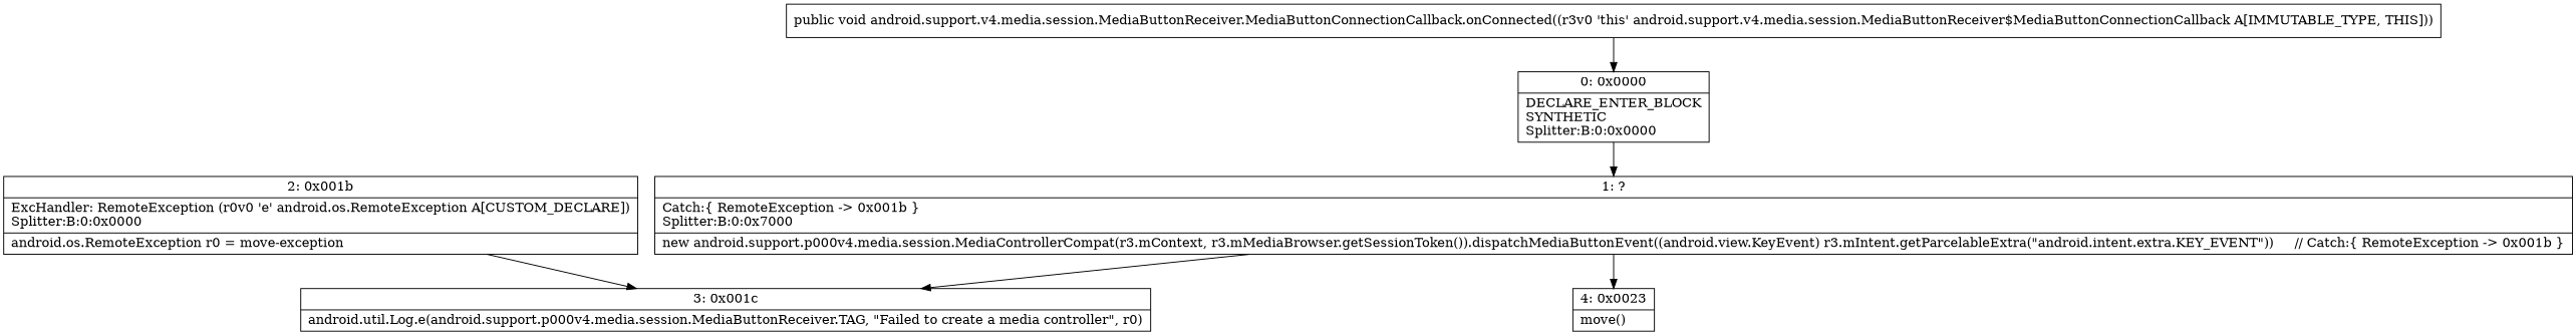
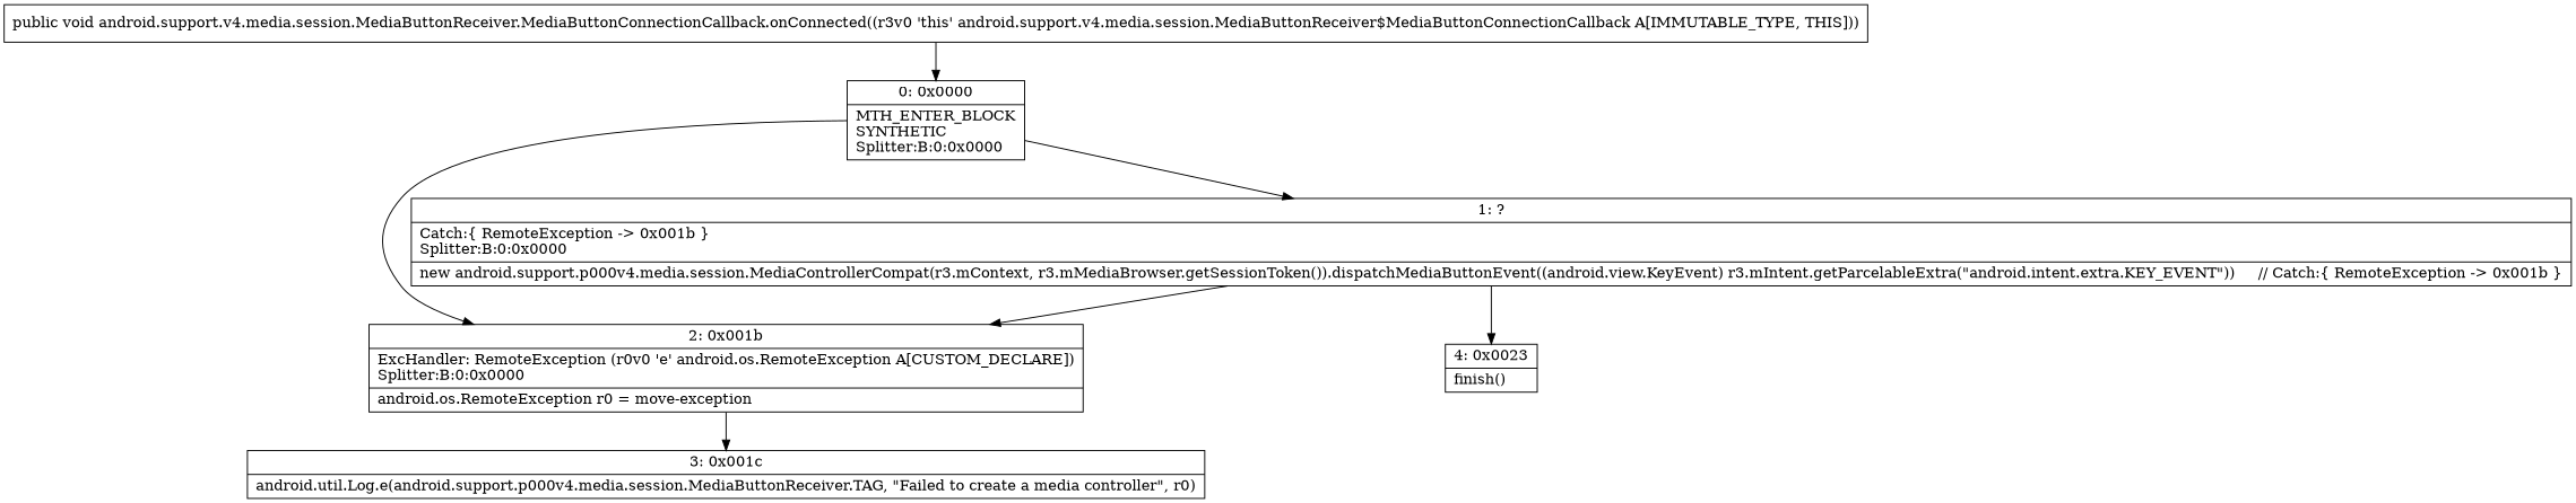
  digraph {
    node [shape=record]
-   n1 [label="{0\:\ 0x0000|DECLARE_ENTER_BLOCK\lSYNTHETIC\lSplitter:B:0:0x0000\l}"]
-   n2 [label="{1\:\ ?|Catch:\{ RemoteException \-\> 0x001b \}\lSplitter:B:0:0x7000\l|new android.support.p000v4.media.session.MediaControllerCompat(r3.mContext, r3.mMediaBrowser.getSessionToken()).dispatchMediaButtonEvent((android.view.KeyEvent) r3.mIntent.getParcelableExtra(\"android.intent.extra.KEY_EVENT\"))     \/\/ Catch:\{ RemoteException \-\> 0x001b \}\l}"]
+   n1 [label="{0\:\ 0x0000|MTH_ENTER_BLOCK\lSYNTHETIC\lSplitter:B:0:0x0000\l}"]
+   n2 [label="{1\:\ ?|Catch:\{ RemoteException \-\> 0x001b \}\lSplitter:B:0:0x0000\l|new android.support.p000v4.media.session.MediaControllerCompat(r3.mContext, r3.mMediaBrowser.getSessionToken()).dispatchMediaButtonEvent((android.view.KeyEvent) r3.mIntent.getParcelableExtra(\"android.intent.extra.KEY_EVENT\"))     \/\/ Catch:\{ RemoteException \-\> 0x001b \}\l}"]
    n3 [label="{2\:\ 0x001b|ExcHandler: RemoteException (r0v0 'e' android.os.RemoteException A[CUSTOM_DECLARE])\lSplitter:B:0:0x0000\l|android.os.RemoteException r0 = move\-exception\l}"]
-   n4 [label="{4\:\ 0x0023|move()\l}"]
+   n4 [label="{4\:\ 0x0023|finish()\l}"]
    n5 [label="{3\:\ 0x001c|android.util.Log.e(android.support.p000v4.media.session.MediaButtonReceiver.TAG, \"Failed to create a media controller\", r0)\l}"]
    n6 [label="{public void android.support.v4.media.session.MediaButtonReceiver.MediaButtonConnectionCallback.onConnected((r3v0 'this' android.support.v4.media.session.MediaButtonReceiver$MediaButtonConnectionCallback A[IMMUTABLE_TYPE, THIS])) }"]
    n1 -> n2
-   n2 -> n5
+   n1 -> n3
+   n2 -> n3
    n2 -> n4
    n3 -> n5
    n6 -> n1
  }
